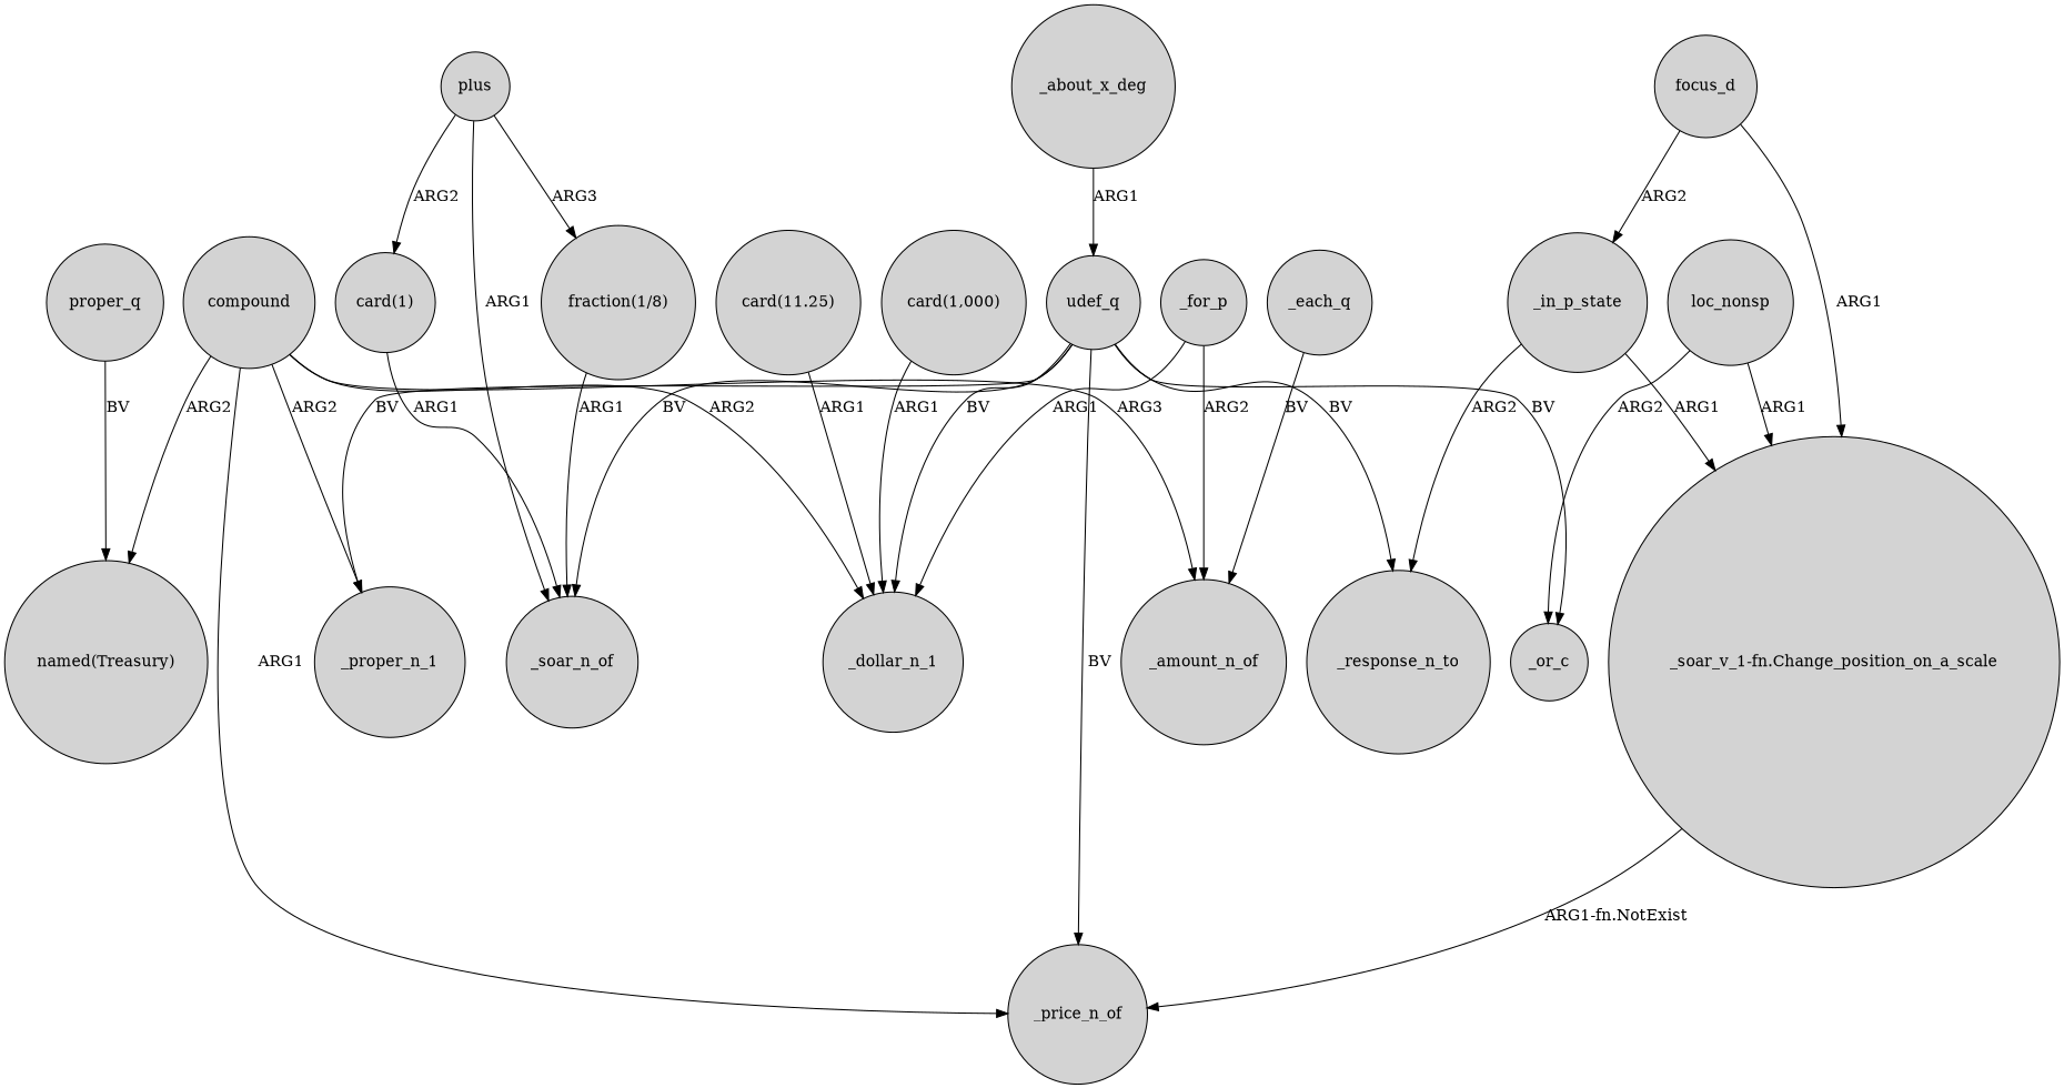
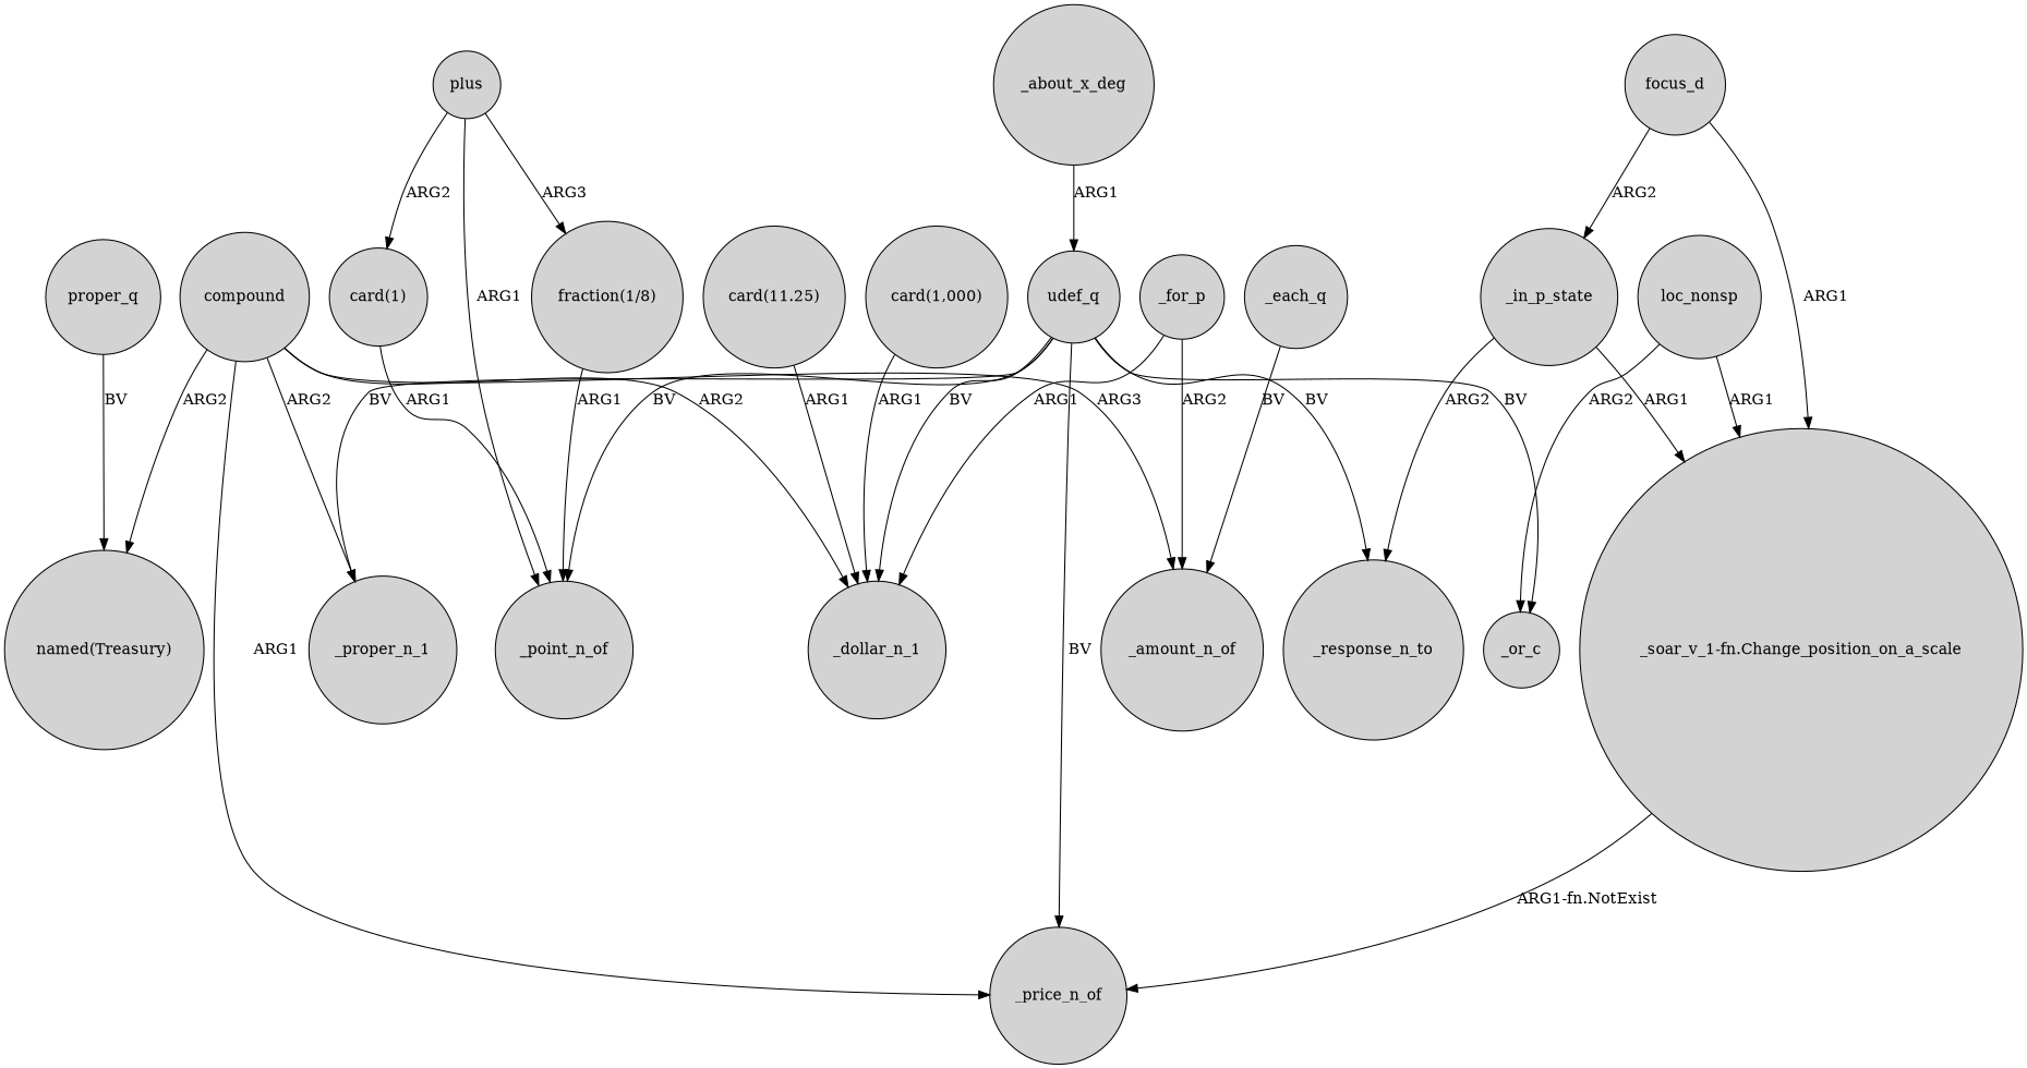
  digraph {
    fontname="DejaVu Serif"
    node [fontname="DejaVu Serif" shape=circle style=filled]
    edge [fontname="DejaVu Serif"]
    loc_nonsp
    "_soar_v_1-fn.Change_position_on_a_scale"
    _or_c
    _price_n_of
    plus
    "card(1)"
-   _point_n_of [label=_soar_n_of]
+   _point_n_of
    "fraction(1/8)"
    compound
    "named(Treasury)"
    n11 [label=_proper_n_1]
    _dollar_n_1
    _amount_n_of
    udef_q
    _response_n_to
    focus_d
    _in_p_state
    "card(11.25)"
    _each_q
    _about_x_deg
    "card(1,000)"
    _for_p
    proper_q
    loc_nonsp -> "_soar_v_1-fn.Change_position_on_a_scale" [label=ARG1]
    loc_nonsp -> _or_c [label=ARG2]
    "_soar_v_1-fn.Change_position_on_a_scale" -> _price_n_of [label="ARG1-fn.NotExist"]
    plus -> "card(1)" [label=ARG2]
    plus -> _point_n_of [label=ARG1]
    plus -> "fraction(1/8)" [label=ARG3]
    "card(1)" -> _point_n_of [label=ARG1]
    "fraction(1/8)" -> _point_n_of [label=ARG1]
    compound -> _price_n_of [label=ARG1]
    compound -> "named(Treasury)" [label=ARG2]
    compound -> n11 [label=ARG2]
    compound -> _dollar_n_1 [label=ARG2]
    compound -> _amount_n_of [label=ARG3]
    udef_q -> _or_c [label=BV]
    udef_q -> _price_n_of [label=BV]
    udef_q -> _point_n_of [label=BV]
    udef_q -> n11 [label=BV]
    udef_q -> _dollar_n_1 [label=BV]
    udef_q -> _response_n_to [label=BV]
    focus_d -> "_soar_v_1-fn.Change_position_on_a_scale" [label=ARG1]
    focus_d -> _in_p_state [label=ARG2]
    _in_p_state -> "_soar_v_1-fn.Change_position_on_a_scale" [label=ARG1]
    _in_p_state -> _response_n_to [label=ARG2]
    "card(11.25)" -> _dollar_n_1 [label=ARG1]
    _each_q -> _amount_n_of [label=BV]
    _about_x_deg -> udef_q [label=ARG1]
    "card(1,000)" -> _dollar_n_1 [label=ARG1]
    _for_p -> _dollar_n_1 [label=ARG1]
    _for_p -> _amount_n_of [label=ARG2]
    proper_q -> "named(Treasury)" [label=BV]
  }
